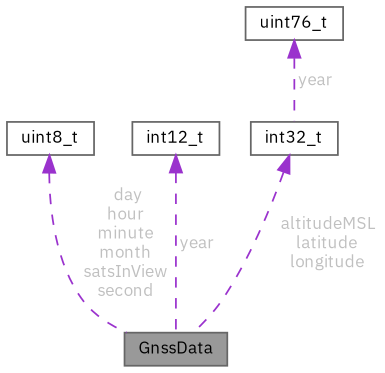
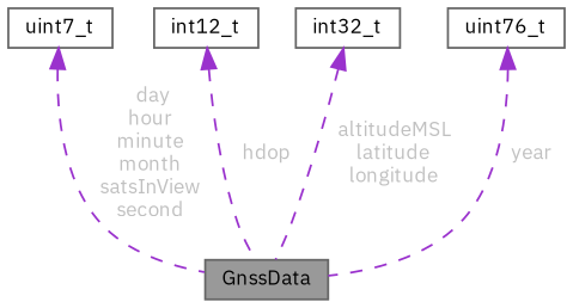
  digraph {
    fontname="IBM Plex Sans"
    node [color=gray40 fillcolor=white fontname="IBM Plex Sans" fontsize=10 shape=box style=filled]
    edge [color=darkorchid3 dir=back fontcolor=grey fontname="IBM Plex Sans" fontsize=10 labelfontname=Helvetica labelfontsize=10 style=dashed]
    n1 [fillcolor=grey60 fontcolor=black height=0.2 label=GnssData width=0.4]
-   n2 [height=0.2 label=uint8_t width=0.4]
+   n2 [height=0.2 label=uint7_t width=0.4]
    n3 [height=0.2 label=int12_t width=0.4]
    n4 [height=0.2 label=int32_t width=0.4]
    n5 [height=0.2 label=uint76_t width=0.4]
    n2 -> n1 [label=" day\nhour\nminute\nmonth\nsatsInView\nsecond"]
-   n3 -> n1 [label=" year"]
+   n3 -> n1 [label=" hdop"]
    n4 -> n1 [label=" altitudeMSL\nlatitude\nlongitude"]
-   n5 -> n4 [label=" year"]
+   n5 -> n1 [label=" year"]
  }
